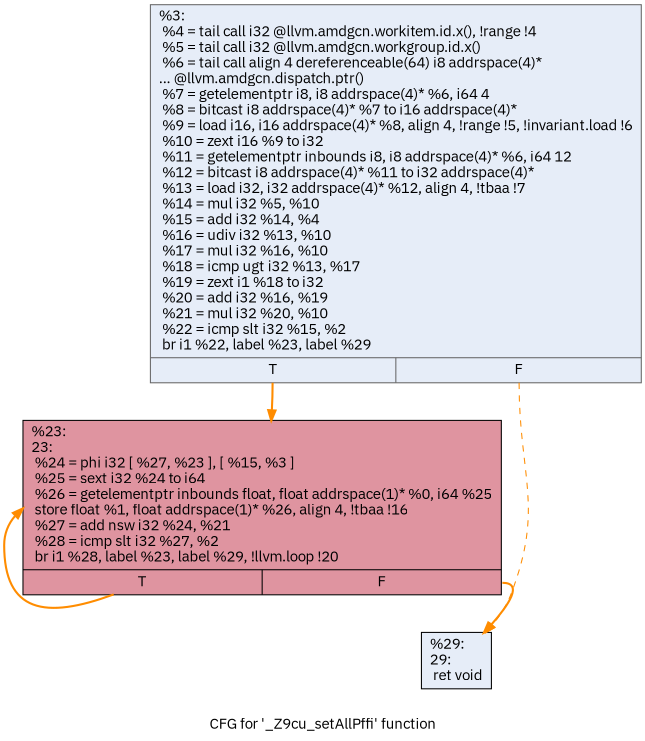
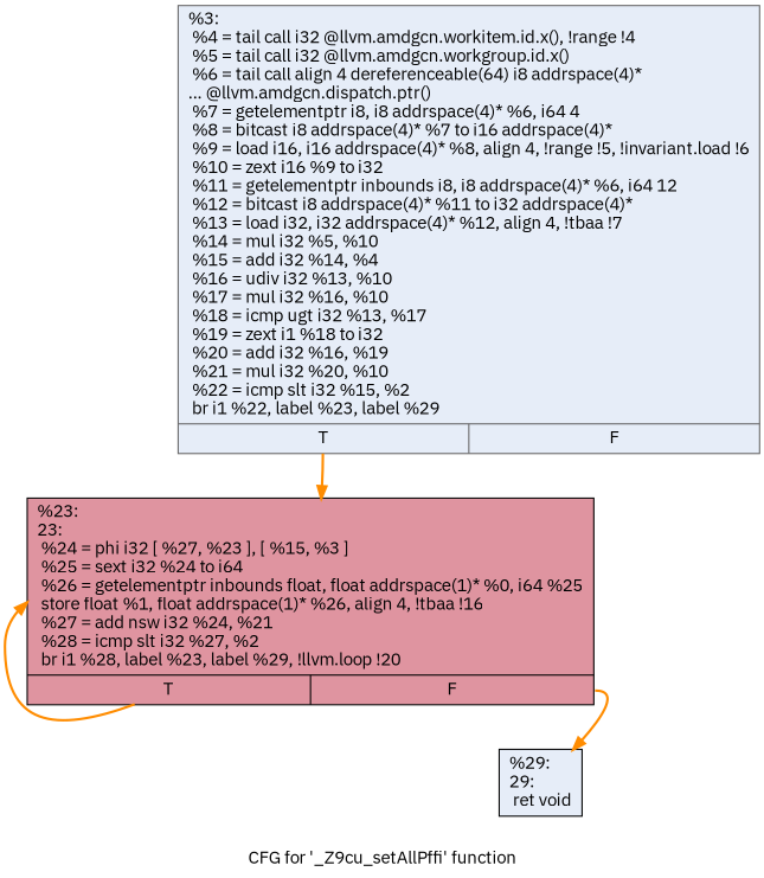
  digraph {
    label="CFG for '_Z9cu_setAllPffi' function"
    fontname="IBM Plex Sans"
    node [color=black fillcolor="#c7d7f070" shape=record style=filled fontname="IBM Plex Sans"]
    edge [tailport=s0 color=darkorange style=bold fontname="IBM Plex Sans"]
    n1 [color=gray40 label="{%3:\l  %4 = tail call i32 @llvm.amdgcn.workitem.id.x(), !range !4\l  %5 = tail call i32 @llvm.amdgcn.workgroup.id.x()\l  %6 = tail call align 4 dereferenceable(64) i8 addrspace(4)*\l... @llvm.amdgcn.dispatch.ptr()\l  %7 = getelementptr i8, i8 addrspace(4)* %6, i64 4\l  %8 = bitcast i8 addrspace(4)* %7 to i16 addrspace(4)*\l  %9 = load i16, i16 addrspace(4)* %8, align 4, !range !5, !invariant.load !6\l  %10 = zext i16 %9 to i32\l  %11 = getelementptr inbounds i8, i8 addrspace(4)* %6, i64 12\l  %12 = bitcast i8 addrspace(4)* %11 to i32 addrspace(4)*\l  %13 = load i32, i32 addrspace(4)* %12, align 4, !tbaa !7\l  %14 = mul i32 %5, %10\l  %15 = add i32 %14, %4\l  %16 = udiv i32 %13, %10\l  %17 = mul i32 %16, %10\l  %18 = icmp ugt i32 %13, %17\l  %19 = zext i1 %18 to i32\l  %20 = add i32 %16, %19\l  %21 = mul i32 %20, %10\l  %22 = icmp slt i32 %15, %2\l  br i1 %22, label %23, label %29\l|{<s0>T|<s1>F}}"]
    n2 [fillcolor="#b70d2870" label="{%23:\l23:                                               \l  %24 = phi i32 [ %27, %23 ], [ %15, %3 ]\l  %25 = sext i32 %24 to i64\l  %26 = getelementptr inbounds float, float addrspace(1)* %0, i64 %25\l  store float %1, float addrspace(1)* %26, align 4, !tbaa !16\l  %27 = add nsw i32 %24, %21\l  %28 = icmp slt i32 %27, %2\l  br i1 %28, label %23, label %29, !llvm.loop !20\l|{<s0>T|<s1>F}}"]
    n3 [label="{%29:\l29:                                               \l  ret void\l}"]
    n1 -> n2
-   n1 -> n3 [tailport=s1 style=dashed]
    n2 -> n2
    n2 -> n3 [tailport=s1]
  }
